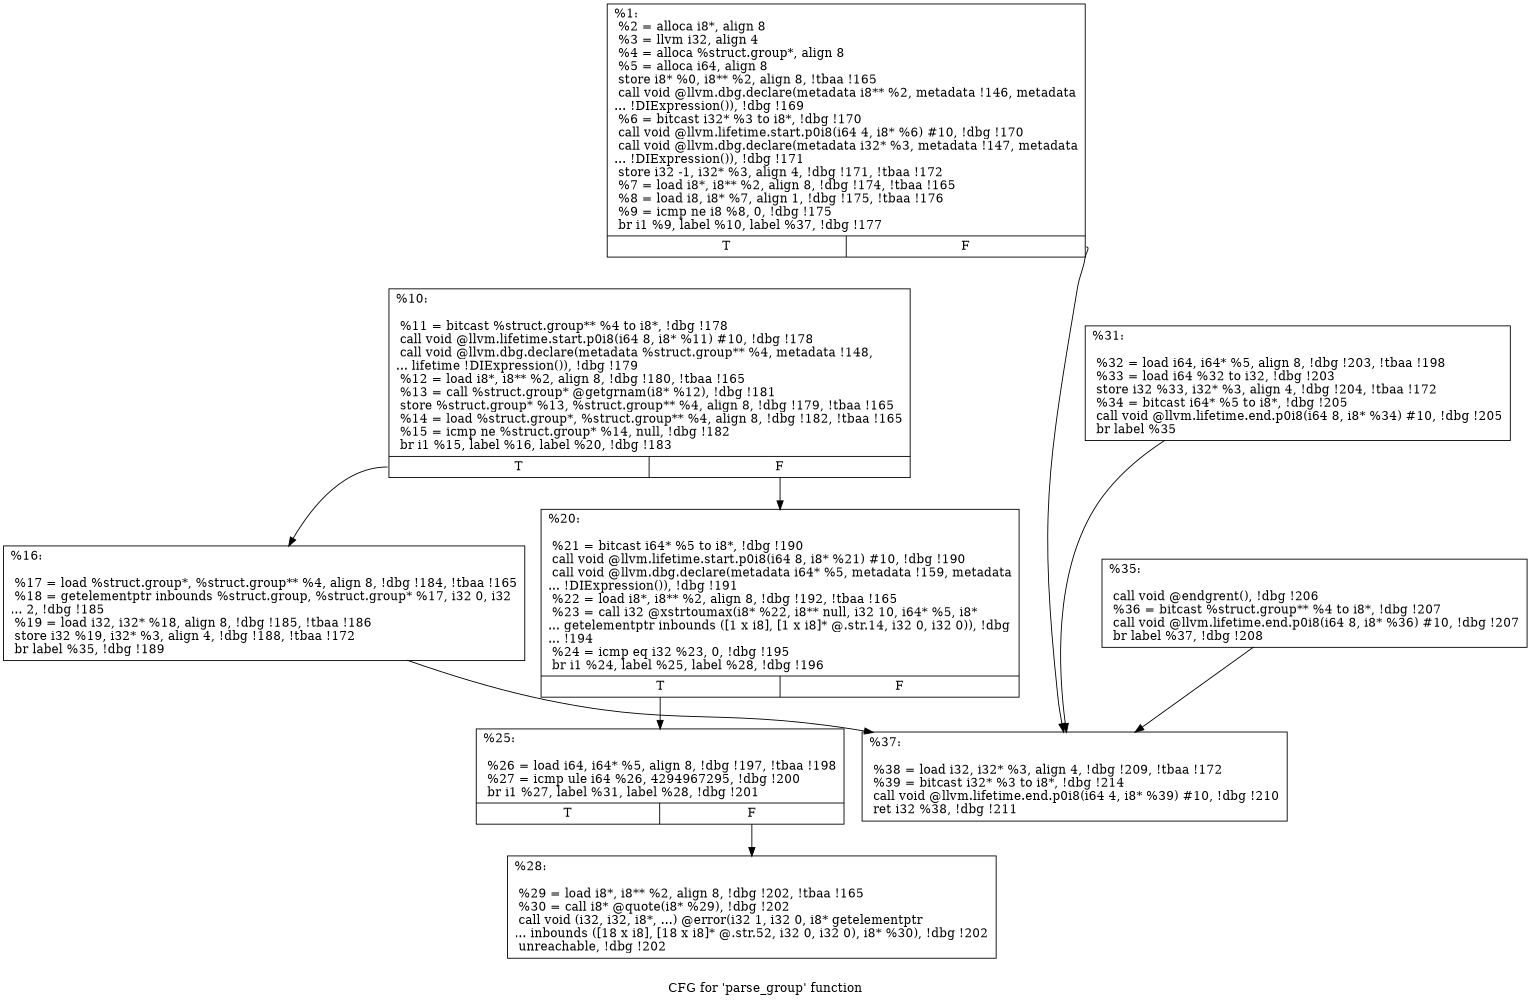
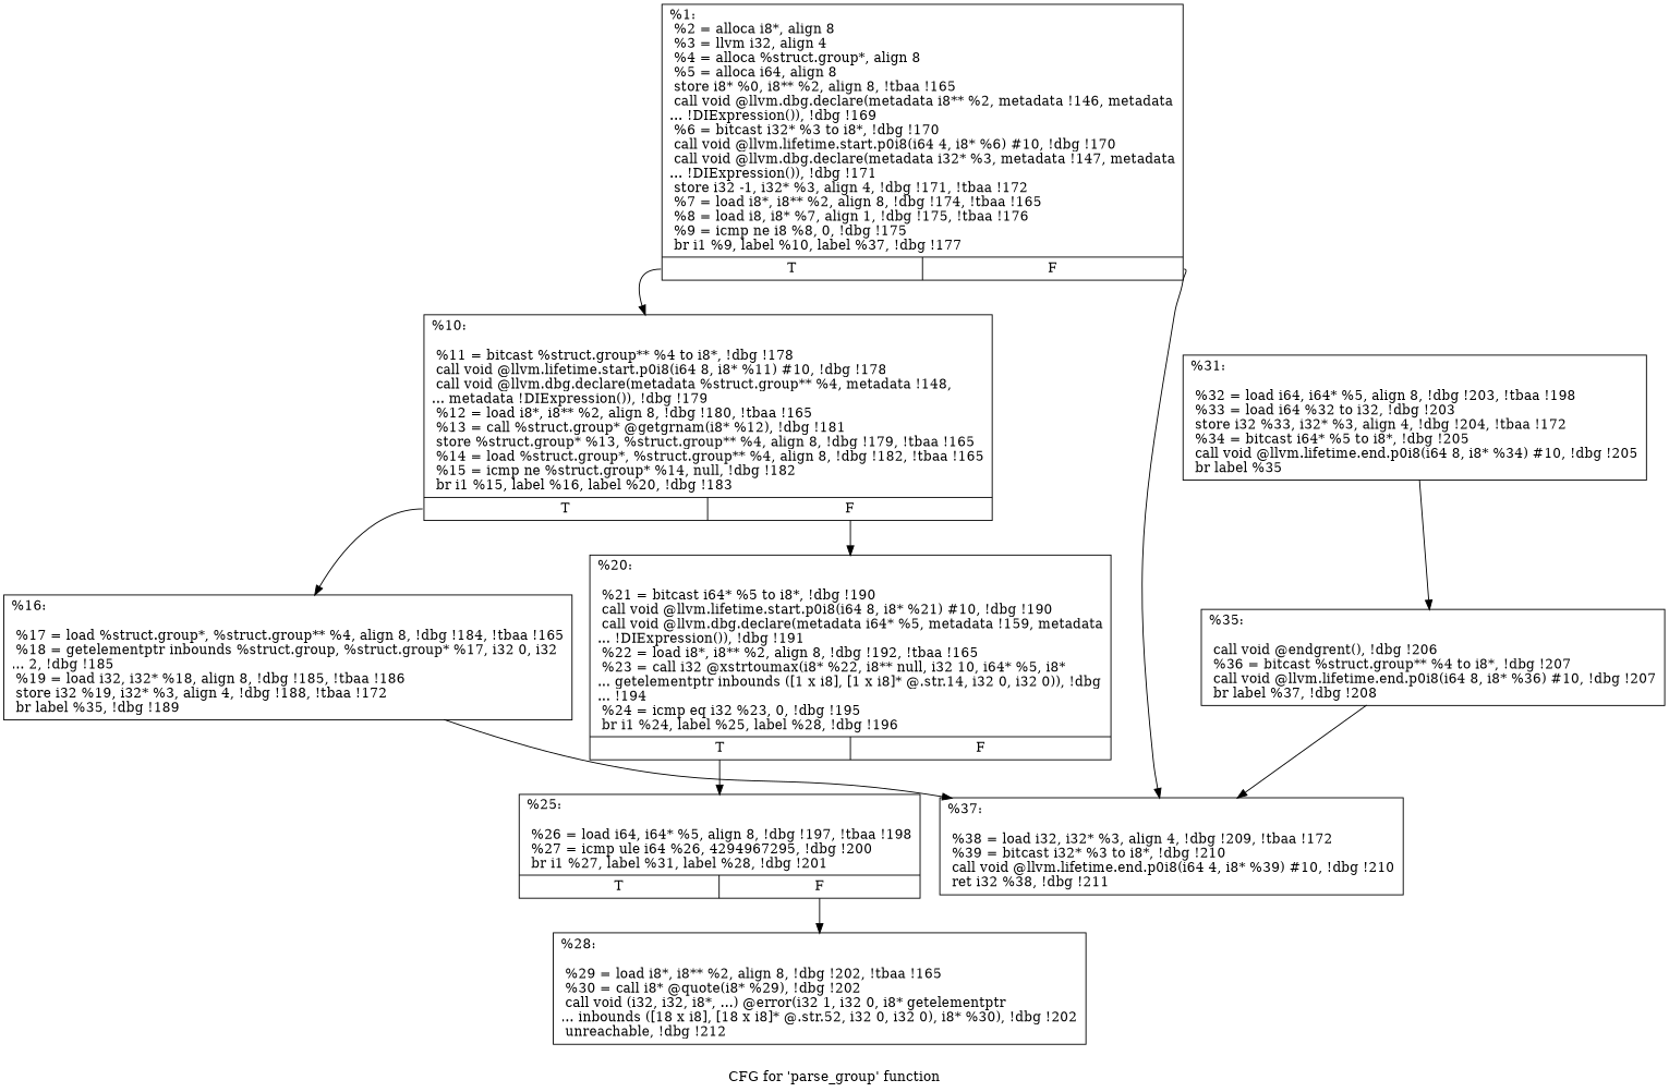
  digraph {
    label="CFG for 'parse_group' function"
    node [shape=record]
    edge [tailport=s0]
    n1 [label="{%1:\l  %2 = alloca i8*, align 8\l  %3 = llvm i32, align 4\l  %4 = alloca %struct.group*, align 8\l  %5 = alloca i64, align 8\l  store i8* %0, i8** %2, align 8, !tbaa !165\l  call void @llvm.dbg.declare(metadata i8** %2, metadata !146, metadata\l... !DIExpression()), !dbg !169\l  %6 = bitcast i32* %3 to i8*, !dbg !170\l  call void @llvm.lifetime.start.p0i8(i64 4, i8* %6) #10, !dbg !170\l  call void @llvm.dbg.declare(metadata i32* %3, metadata !147, metadata\l... !DIExpression()), !dbg !171\l  store i32 -1, i32* %3, align 4, !dbg !171, !tbaa !172\l  %7 = load i8*, i8** %2, align 8, !dbg !174, !tbaa !165\l  %8 = load i8, i8* %7, align 1, !dbg !175, !tbaa !176\l  %9 = icmp ne i8 %8, 0, !dbg !175\l  br i1 %9, label %10, label %37, !dbg !177\l|{<s0>T|<s1>F}}"]
-   n2 [label="{%10:\l\l  %11 = bitcast %struct.group** %4 to i8*, !dbg !178\l  call void @llvm.lifetime.start.p0i8(i64 8, i8* %11) #10, !dbg !178\l  call void @llvm.dbg.declare(metadata %struct.group** %4, metadata !148,\l... lifetime !DIExpression()), !dbg !179\l  %12 = load i8*, i8** %2, align 8, !dbg !180, !tbaa !165\l  %13 = call %struct.group* @getgrnam(i8* %12), !dbg !181\l  store %struct.group* %13, %struct.group** %4, align 8, !dbg !179, !tbaa !165\l  %14 = load %struct.group*, %struct.group** %4, align 8, !dbg !182, !tbaa !165\l  %15 = icmp ne %struct.group* %14, null, !dbg !182\l  br i1 %15, label %16, label %20, !dbg !183\l|{<s0>T|<s1>F}}"]
-   n3 [label="{%37:\l\l  %38 = load i32, i32* %3, align 4, !dbg !209, !tbaa !172\l  %39 = bitcast i32* %3 to i8*, !dbg !214\l  call void @llvm.lifetime.end.p0i8(i64 4, i8* %39) #10, !dbg !210\l  ret i32 %38, !dbg !211\l}"]
+   n2 [label="{%10:\l\l  %11 = bitcast %struct.group** %4 to i8*, !dbg !178\l  call void @llvm.lifetime.start.p0i8(i64 8, i8* %11) #10, !dbg !178\l  call void @llvm.dbg.declare(metadata %struct.group** %4, metadata !148,\l... metadata !DIExpression()), !dbg !179\l  %12 = load i8*, i8** %2, align 8, !dbg !180, !tbaa !165\l  %13 = call %struct.group* @getgrnam(i8* %12), !dbg !181\l  store %struct.group* %13, %struct.group** %4, align 8, !dbg !179, !tbaa !165\l  %14 = load %struct.group*, %struct.group** %4, align 8, !dbg !182, !tbaa !165\l  %15 = icmp ne %struct.group* %14, null, !dbg !182\l  br i1 %15, label %16, label %20, !dbg !183\l|{<s0>T|<s1>F}}"]
+   n3 [label="{%37:\l\l  %38 = load i32, i32* %3, align 4, !dbg !209, !tbaa !172\l  %39 = bitcast i32* %3 to i8*, !dbg !210\l  call void @llvm.lifetime.end.p0i8(i64 4, i8* %39) #10, !dbg !210\l  ret i32 %38, !dbg !211\l}"]
    n4 [label="{%16:\l\l  %17 = load %struct.group*, %struct.group** %4, align 8, !dbg !184, !tbaa !165\l  %18 = getelementptr inbounds %struct.group, %struct.group* %17, i32 0, i32\l... 2, !dbg !185\l  %19 = load i32, i32* %18, align 8, !dbg !185, !tbaa !186\l  store i32 %19, i32* %3, align 4, !dbg !188, !tbaa !172\l  br label %35, !dbg !189\l}"]
    n5 [label="{%20:\l\l  %21 = bitcast i64* %5 to i8*, !dbg !190\l  call void @llvm.lifetime.start.p0i8(i64 8, i8* %21) #10, !dbg !190\l  call void @llvm.dbg.declare(metadata i64* %5, metadata !159, metadata\l... !DIExpression()), !dbg !191\l  %22 = load i8*, i8** %2, align 8, !dbg !192, !tbaa !165\l  %23 = call i32 @xstrtoumax(i8* %22, i8** null, i32 10, i64* %5, i8*\l... getelementptr inbounds ([1 x i8], [1 x i8]* @.str.14, i32 0, i32 0)), !dbg\l... !194\l  %24 = icmp eq i32 %23, 0, !dbg !195\l  br i1 %24, label %25, label %28, !dbg !196\l|{<s0>T|<s1>F}}"]
    n6 [label="{%25:\l\l  %26 = load i64, i64* %5, align 8, !dbg !197, !tbaa !198\l  %27 = icmp ule i64 %26, 4294967295, !dbg !200\l  br i1 %27, label %31, label %28, !dbg !201\l|{<s0>T|<s1>F}}"]
    n7 [label="{%35:\l\l  call void @endgrent(), !dbg !206\l  %36 = bitcast %struct.group** %4 to i8*, !dbg !207\l  call void @llvm.lifetime.end.p0i8(i64 8, i8* %36) #10, !dbg !207\l  br label %37, !dbg !208\l}"]
-   n8 [label="{%28:\l\l  %29 = load i8*, i8** %2, align 8, !dbg !202, !tbaa !165\l  %30 = call i8* @quote(i8* %29), !dbg !202\l  call void (i32, i32, i8*, ...) @error(i32 1, i32 0, i8* getelementptr\l... inbounds ([18 x i8], [18 x i8]* @.str.52, i32 0, i32 0), i8* %30), !dbg !202\l  unreachable, !dbg !202\l}"]
+   n8 [label="{%28:\l\l  %29 = load i8*, i8** %2, align 8, !dbg !202, !tbaa !165\l  %30 = call i8* @quote(i8* %29), !dbg !202\l  call void (i32, i32, i8*, ...) @error(i32 1, i32 0, i8* getelementptr\l... inbounds ([18 x i8], [18 x i8]* @.str.52, i32 0, i32 0), i8* %30), !dbg !202\l  unreachable, !dbg !212\l}"]
    n9 [label="{%31:\l\l  %32 = load i64, i64* %5, align 8, !dbg !203, !tbaa !198\l  %33 = load i64 %32 to i32, !dbg !203\l  store i32 %33, i32* %3, align 4, !dbg !204, !tbaa !172\l  %34 = bitcast i64* %5 to i8*, !dbg !205\l  call void @llvm.lifetime.end.p0i8(i64 8, i8* %34) #10, !dbg !205\l  br label %35\l}"]
+   n1 -> n2
    n1 -> n3 [tailport=s1]
    n2 -> n4
    n2 -> n5 [tailport=s1]
    n4 -> n3
    n5 -> n6
    n6 -> n8 [tailport=s1]
    n7 -> n3
-   n9 -> n3
+   n9 -> n7
  }
